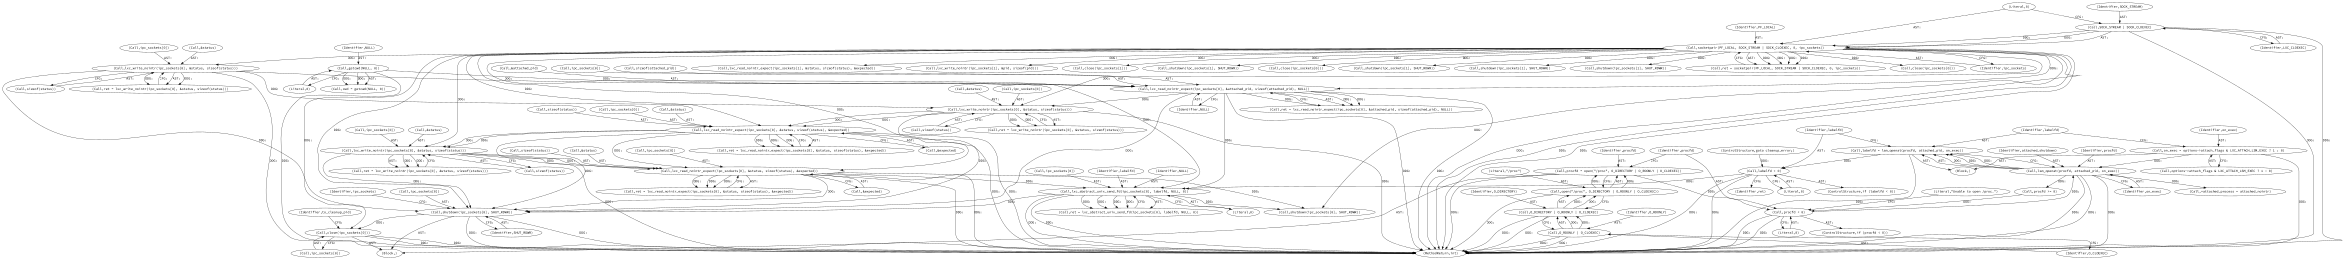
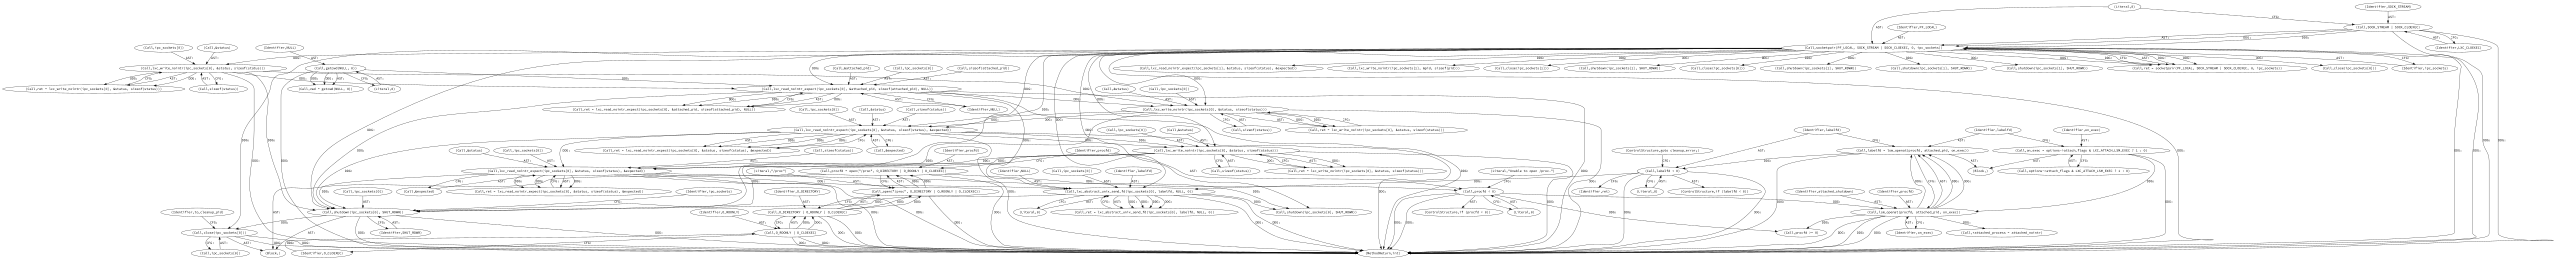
  digraph {
    fontname="Source Code Pro"
    node [fontname="Source Code Pro"]
    edge [fontname="Source Code Pro"]
    n1 [label="(Call,close(ipc_sockets[0]))"]
    n2 [label="(Call,ipc_sockets[0])"]
    n3 [label="(Block,)"]
    n4 [label="(MethodReturn,int)"]
    n5 [label="(Call,socketpair(PF_LOCAL, SOCK_STREAM | SOCK_CLOEXEC, 0, ipc_sockets))"]
    n6 [label="(Call,shutdown(ipc_sockets[0], SHUT_RDWR))"]
    n7 [label="(Call,lxc_read_nointr_expect(ipc_sockets[0], &attached_pid, sizeof(attached_pid), NULL))"]
    n8 [label="(Call,lxc_write_nointr(ipc_sockets[0], &status, sizeof(status)))"]
    n9 [label="(Call,lxc_abstract_unix_send_fd(ipc_sockets[0], labelfd, NULL, 0))"]
    n10 [label="(Call,lxc_read_nointr_expect(ipc_sockets[0], &status, sizeof(status), &expected))"]
    n11 [label="(Call,lxc_write_nointr(ipc_sockets[0], &status, sizeof(status)))"]
    n12 [label="(Call,lxc_read_nointr_expect(ipc_sockets[0], &status, sizeof(status), &expected))"]
    n13 [label="(Call,lxc_write_nointr(ipc_sockets[0], &status, sizeof(status)))"]
    n14 [label="(Call,lxc_read_nointr_expect(ipc_sockets[1], &status, sizeof(status), &expected))"]
    n15 [label="(Call,lxc_write_nointr(ipc_sockets[1], &pid, sizeof(pid)))"]
    n16 [label="(Call,close(ipc_sockets[1]))"]
    n17 [label="(Call,shutdown(ipc_sockets[1], SHUT_RDWR))"]
    n18 [label="(Call,close(ipc_sockets[0]))"]
    n19 [label="(Call,shutdown(ipc_sockets[0], SHUT_RDWR))"]
    n20 [label="(Call,shutdown(ipc_sockets[1], SHUT_RDWR))"]
    n21 [label="(Call,shutdown(ipc_sockets[1], SHUT_RDWR))"]
    n22 [label="(Call,shutdown(ipc_sockets[1], SHUT_RDWR))"]
    n23 [label="(Call,ret = socketpair(PF_LOCAL, SOCK_STREAM | SOCK_CLOEXEC, 0, ipc_sockets))"]
    n24 [label="(Call,close(ipc_sockets[0]))"]
    n25 [label="(Identifier,ipc_sockets)"]
    n26 [label="(Identifier,SHUT_RDWR)"]
    n27 [label="(Call,ret = lxc_read_nointr_expect(ipc_sockets[0], &attached_pid, sizeof(attached_pid), NULL))"]
    n28 [label="(Identifier,NULL)"]
    n29 [label="(Call,sizeof(status))"]
    n30 [label="(Call,ret = lxc_write_nointr(ipc_sockets[0], &status, sizeof(status)))"]
    n31 [label="(Call,ret = lxc_abstract_unix_send_fd(ipc_sockets[0], labelfd, NULL, 0))"]
    n32 [label="(Literal,0)"]
    n33 [label="(Call,&expected)"]
    n34 [label="(Call,ret = lxc_read_nointr_expect(ipc_sockets[0], &status, sizeof(status), &expected))"]
    n35 [label="(Call,sizeof(status))"]
    n36 [label="(Call,ret = lxc_write_nointr(ipc_sockets[0], &status, sizeof(status)))"]
    n37 [label="(Call,ret = lxc_read_nointr_expect(ipc_sockets[0], &status, sizeof(status), &expected))"]
    n38 [label="(Call,&expected)"]
    n39 [label="(Call,sizeof(status))"]
    n40 [label="(Call,ret = lxc_write_nointr(ipc_sockets[0], &status, sizeof(status)))"]
    n41 [label="(Call,SOCK_STREAM | SOCK_CLOEXEC)"]
    n42 [label="(Identifier,LXC_CLOEXEC)"]
    n43 [label="(Call,getcwd(NULL, 0))"]
    n44 [label="(Literal,0)"]
    n45 [label="(Call,cwd = getcwd(NULL, 0))"]
    n46 [label="(Call,labelfd < 0)"]
    n47 [label="(Literal,0)"]
    n48 [label="(ControlStructure,if (labelfd < 0))"]
    n49 [label="(Identifier,ret)"]
    n50 [label="(Call,labelfd = lsm_openat(procfd, attached_pid, on_exec))"]
    n51 [label="(Call,lsm_openat(procfd, attached_pid, on_exec))"]
    n52 [label="(Block,)"]
    n53 [label="(Call,procfd >= 0)"]
    n54 [label="(Identifier,on_exec)"]
    n55 [label="(Call,*attached_process = attached_nointr)"]
    n56 [label="(Call,procfd < 0)"]
    n57 [label="(Literal,0)"]
    n58 [label="(ControlStructure,if (procfd < 0))"]
    n59 [label="(Call,procfd = open(\"/proc\", O_DIRECTORY | O_RDONLY | O_CLOEXEC))"]
    n60 [label="(Call,open(\"/proc\", O_DIRECTORY | O_RDONLY | O_CLOEXEC))"]
    n61 [label="(Call,O_DIRECTORY | O_RDONLY | O_CLOEXEC)"]
    n62 [label="(Call,O_RDONLY | O_CLOEXEC)"]
    n63 [label="(Identifier,O_CLOEXEC)"]
    n64 [label="(Call,on_exec = options->attach_flags & LXC_ATTACH_LSM_EXEC ? 1 : 0)"]
    n65 [label="(Call,options->attach_flags & LXC_ATTACH_LSM_EXEC ? 1 : 0)"]
    n66 [label="(Identifier,labelfd)"]
    n67 [label="(Call,ipc_sockets[0])"]
    n68 [label="(Identifier,labelfd)"]
    n69 [label="(Identifier,procfd)"]
    n70 [label="(Call,ipc_sockets[0])"]
    n71 [label="(Call,&attached_pid)"]
    n72 [label="(Identifier,on_exec)"]
    n73 [label="(Identifier,to_cleanup_pid)"]
    n74 [label="(ControlStructure,goto cleanup_error;)"]
    n75 [label="(Call,ipc_sockets[0])"]
    n76 [label="(Call,sizeof(status))"]
    n77 [label="(Identifier,SOCK_STREAM)"]
    n78 [label="(Identifier,attached_shutdown)"]
    n79 [label="(Call,ipc_sockets[0])"]
    n80 [label="(Call,&status)"]
    n81 [label="(Call,ipc_sockets[0])"]
    n82 [label="(Call,ipc_sockets[0])"]
    n83 [label="(Call,&status)"]
    n84 [label="(Literal,\"Unable to open /proc.\")"]
    n85 [label="(Identifier,procfd)"]
    n86 [label="(Identifier,ipc_sockets)"]
    n87 [label="(Identifier,O_RDONLY)"]
    n88 [label="(Call,&status)"]
    n89 [label="(Literal,0)"]
    n90 [label="(Call,&status)"]
    n91 [label="(Identifier,O_DIRECTORY)"]
    n92 [label="(Identifier,NULL)"]
    n93 [label="(Call,sizeof(attached_pid))"]
    n94 [label="(Identifier,procfd)"]
    n95 [label="(Identifier,NULL)"]
    n96 [label="(Call,ipc_sockets[0])"]
    n97 [label="(Literal,\"/proc\")"]
    n98 [label="(Call,&status)"]
    n99 [label="(Call,sizeof(status))"]
    n100 [label="(Call,ipc_sockets[0])"]
    n101 [label="(Identifier,PF_LOCAL)"]
    n102 [label="(Identifier,labelfd)"]
    n1 -> n2 [label="CFG: "]
    n1 -> n3 [label="AST: "]
    n1 -> n4 [label="DDG: "]
    n1 -> n4 [label="DDG: "]
    n2 -> n1 [label="AST: "]
    n5 -> n1 [label="DDG: "]
    n5 -> n4 [label="DDG: "]
    n5 -> n4 [label="DDG: "]
    n5 -> n4 [label="DDG: "]
    n5 -> n6 [label="DDG: "]
    n5 -> n7 [label="DDG: "]
    n5 -> n8 [label="DDG: "]
    n5 -> n9 [label="DDG: "]
    n5 -> n10 [label="DDG: "]
    n5 -> n11 [label="DDG: "]
    n5 -> n12 [label="DDG: "]
    n5 -> n13 [label="DDG: "]
    n5 -> n14 [label="DDG: "]
    n5 -> n15 [label="DDG: "]
    n5 -> n16 [label="DDG: "]
    n5 -> n17 [label="DDG: "]
    n5 -> n18 [label="DDG: "]
    n5 -> n19 [label="DDG: "]
    n5 -> n20 [label="DDG: "]
    n5 -> n21 [label="DDG: "]
    n5 -> n22 [label="DDG: "]
    n5 -> n23 [label="AST: "]
    n5 -> n23 [label="DDG: "]
    n5 -> n23 [label="DDG: "]
    n5 -> n23 [label="DDG: "]
    n5 -> n23 [label="DDG: "]
    n5 -> n24 [label="DDG: "]
    n5 -> n25 [label="CFG: "]
    n6 -> n1 [label="DDG: "]
    n6 -> n3 [label="AST: "]
    n6 -> n4 [label="DDG: "]
    n6 -> n4 [label="DDG: "]
    n6 -> n26 [label="CFG: "]
    n7 -> n4 [label="DDG: "]
    n7 -> n4 [label="DDG: "]
    n7 -> n6 [label="DDG: "]
    n7 -> n9 [label="DDG: "]
    n7 -> n13 [label="DDG: "]
    n7 -> n27 [label="AST: "]
    n7 -> n27 [label="DDG: "]
    n7 -> n27 [label="DDG: "]
    n7 -> n27 [label="DDG: "]
    n7 -> n28 [label="CFG: "]
    n8 -> n4 [label="DDG: "]
    n8 -> n6 [label="DDG: "]
    n8 -> n7 [label="DDG: "]
    n8 -> n13 [label="DDG: "]
    n8 -> n29 [label="CFG: "]
    n8 -> n30 [label="AST: "]
    n8 -> n30 [label="DDG: "]
    n8 -> n30 [label="DDG: "]
    n9 -> n4 [label="DDG: "]
    n9 -> n4 [label="DDG: "]
    n9 -> n6 [label="DDG: "]
    n9 -> n19 [label="DDG: "]
    n9 -> n31 [label="AST: "]
    n9 -> n31 [label="DDG: "]
    n9 -> n31 [label="DDG: "]
    n9 -> n31 [label="DDG: "]
    n9 -> n31 [label="DDG: "]
    n9 -> n32 [label="CFG: "]
    n10 -> n4 [label="DDG: "]
    n10 -> n4 [label="DDG: "]
    n10 -> n6 [label="DDG: "]
    n10 -> n9 [label="DDG: "]
    n10 -> n19 [label="DDG: "]
    n10 -> n33 [label="CFG: "]
    n10 -> n34 [label="AST: "]
    n10 -> n34 [label="DDG: "]
    n10 -> n34 [label="DDG: "]
    n10 -> n34 [label="DDG: "]
    n11 -> n4 [label="DDG: "]
    n11 -> n6 [label="DDG: "]
    n11 -> n10 [label="DDG: "]
    n11 -> n10 [label="DDG: "]
    n11 -> n35 [label="CFG: "]
    n11 -> n36 [label="AST: "]
    n11 -> n36 [label="DDG: "]
    n11 -> n36 [label="DDG: "]
    n12 -> n4 [label="DDG: "]
    n12 -> n4 [label="DDG: "]
    n12 -> n6 [label="DDG: "]
    n12 -> n10 [label="DDG: "]
    n12 -> n11 [label="DDG: "]
    n12 -> n11 [label="DDG: "]
    n12 -> n37 [label="AST: "]
    n12 -> n37 [label="DDG: "]
    n12 -> n37 [label="DDG: "]
    n12 -> n37 [label="DDG: "]
    n12 -> n38 [label="CFG: "]
    n13 -> n4 [label="DDG: "]
    n13 -> n6 [label="DDG: "]
    n13 -> n12 [label="DDG: "]
    n13 -> n12 [label="DDG: "]
    n13 -> n39 [label="CFG: "]
    n13 -> n40 [label="AST: "]
    n13 -> n40 [label="DDG: "]
    n13 -> n40 [label="DDG: "]
    n23 -> n5 [label="CFG: "]
    n25 -> n5 [label="AST: "]
    n26 -> n6 [label="AST: "]
    n27 -> n7 [label="CFG: "]
    n28 -> n7 [label="AST: "]
    n29 -> n8 [label="AST: "]
    n30 -> n8 [label="CFG: "]
    n31 -> n9 [label="CFG: "]
    n32 -> n9 [label="AST: "]
    n33 -> n10 [label="AST: "]
    n34 -> n10 [label="CFG: "]
    n35 -> n11 [label="AST: "]
    n36 -> n11 [label="CFG: "]
    n37 -> n12 [label="CFG: "]
    n38 -> n12 [label="AST: "]
    n39 -> n13 [label="AST: "]
    n40 -> n13 [label="CFG: "]
    n41 -> n4 [label="DDG: "]
    n41 -> n4 [label="DDG: "]
    n41 -> n5 [label="AST: "]
    n41 -> n5 [label="DDG: "]
    n41 -> n5 [label="DDG: "]
    n41 -> n42 [label="CFG: "]
    n42 -> n41 [label="AST: "]
    n43 -> n4 [label="DDG: "]
    n43 -> n7 [label="DDG: "]
    n43 -> n44 [label="CFG: "]
    n43 -> n45 [label="AST: "]
    n43 -> n45 [label="DDG: "]
    n43 -> n45 [label="DDG: "]
    n44 -> n43 [label="AST: "]
    n46 -> n4 [label="DDG: "]
    n46 -> n4 [label="DDG: "]
    n46 -> n9 [label="DDG: "]
    n46 -> n47 [label="CFG: "]
    n46 -> n48 [label="AST: "]
    n46 -> n49 [label="CFG: "]
    n47 -> n46 [label="AST: "]
    n50 -> n4 [label="DDG: "]
    n50 -> n46 [label="DDG: "]
    n50 -> n51 [label="CFG: "]
    n50 -> n52 [label="AST: "]
    n51 -> n4 [label="DDG: "]
    n51 -> n4 [label="DDG: "]
    n51 -> n4 [label="DDG: "]
    n51 -> n50 [label="AST: "]
    n51 -> n50 [label="DDG: "]
    n51 -> n50 [label="DDG: "]
    n51 -> n50 [label="DDG: "]
    n51 -> n53 [label="DDG: "]
    n51 -> n54 [label="CFG: "]
    n51 -> n55 [label="DDG: "]
    n54 -> n51 [label="AST: "]
    n56 -> n4 [label="DDG: "]
    n56 -> n4 [label="DDG: "]
    n56 -> n51 [label="DDG: "]
-   n53 -> n56 [label="DDG: "]
+   n56 -> n53 [label="DDG: "]
    n56 -> n57 [label="CFG: "]
    n56 -> n58 [label="AST: "]
    n57 -> n56 [label="AST: "]
    n59 -> n3 [label="AST: "]
    n59 -> n4 [label="DDG: "]
    n59 -> n56 [label="DDG: "]
    n59 -> n60 [label="CFG: "]
    n60 -> n4 [label="DDG: "]
    n60 -> n59 [label="AST: "]
    n60 -> n59 [label="DDG: "]
    n60 -> n59 [label="DDG: "]
    n60 -> n61 [label="CFG: "]
    n61 -> n4 [label="DDG: "]
    n61 -> n4 [label="DDG: "]
    n61 -> n60 [label="AST: "]
    n61 -> n60 [label="DDG: "]
    n61 -> n60 [label="DDG: "]
    n61 -> n62 [label="CFG: "]
    n62 -> n4 [label="DDG: "]
    n62 -> n4 [label="DDG: "]
    n62 -> n61 [label="AST: "]
    n62 -> n61 [label="DDG: "]
    n62 -> n61 [label="DDG: "]
    n62 -> n63 [label="CFG: "]
-   n63 -> n62 [label="AST: "]
+   n63 -> n62 [label="DDG: "]
    n64 -> n4 [label="DDG: "]
    n64 -> n51 [label="DDG: "]
    n64 -> n52 [label="AST: "]
    n64 -> n65 [label="CFG: "]
    n65 -> n64 [label="AST: "]
    n66 -> n46 [label="AST: "]
    n66 -> n50 [label="CFG: "]
    n67 -> n9 [label="AST: "]
    n68 -> n9 [label="AST: "]
    n69 -> n56 [label="AST: "]
    n69 -> n59 [label="CFG: "]
    n70 -> n8 [label="AST: "]
    n71 -> n7 [label="AST: "]
    n72 -> n64 [label="AST: "]
    n73 -> n1 [label="CFG: "]
-   n74 -> n46 [label="DDG: "]
+   n74 -> n46 [label="CFG: "]
    n75 -> n6 [label="AST: "]
    n76 -> n10 [label="AST: "]
    n77 -> n41 [label="AST: "]
    n78 -> n51 [label="AST: "]
    n79 -> n12 [label="AST: "]
    n80 -> n8 [label="AST: "]
    n81 -> n11 [label="AST: "]
    n82 -> n7 [label="AST: "]
    n83 -> n13 [label="AST: "]
    n84 -> n56 [label="CFG: "]
    n85 -> n59 [label="AST: "]
    n86 -> n6 [label="CFG: "]
    n87 -> n62 [label="AST: "]
    n88 -> n10 [label="AST: "]
    n89 -> n5 [label="AST: "]
    n89 -> n41 [label="CFG: "]
    n90 -> n12 [label="AST: "]
    n91 -> n61 [label="AST: "]
    n92 -> n43 [label="AST: "]
    n93 -> n7 [label="AST: "]
    n94 -> n51 [label="AST: "]
    n95 -> n9 [label="AST: "]
    n96 -> n13 [label="AST: "]
    n97 -> n60 [label="AST: "]
    n98 -> n11 [label="AST: "]
    n99 -> n12 [label="AST: "]
    n100 -> n10 [label="AST: "]
    n101 -> n5 [label="AST: "]
    n102 -> n50 [label="AST: "]
    n102 -> n64 [label="CFG: "]
  }
